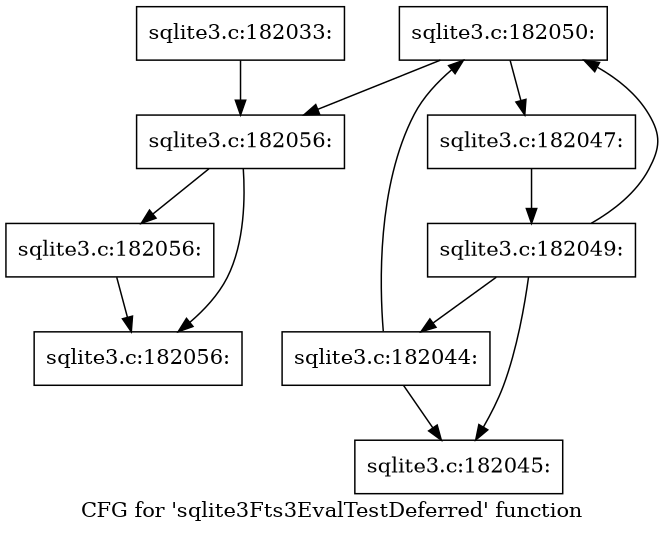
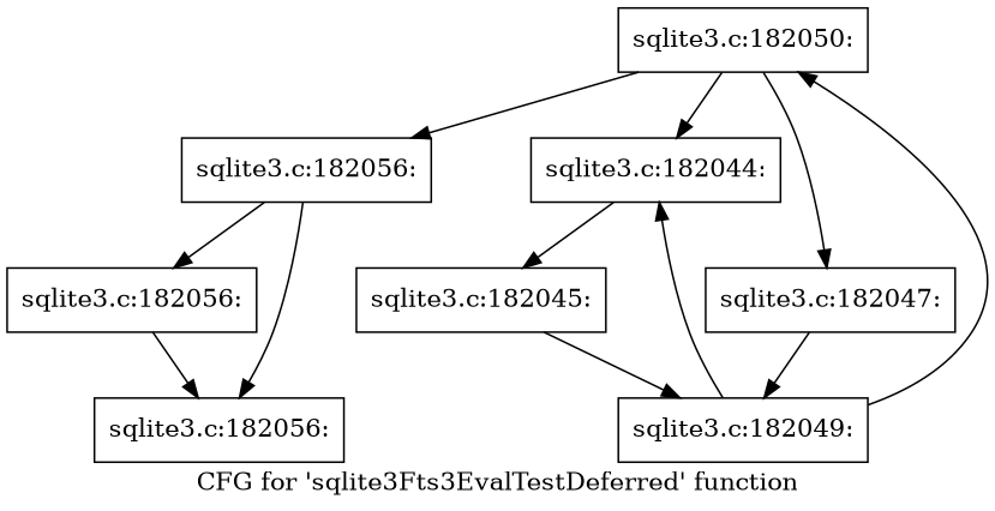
  digraph {
    label="CFG for 'sqlite3Fts3EvalTestDeferred' function"
    node [shape=record]
-   n1 [label="{sqlite3.c:182033:}"]
    n2 [label="{sqlite3.c:182056:}"]
    n3 [label="{sqlite3.c:182044:}"]
    n4 [label="{sqlite3.c:182045:}"]
    n5 [label="{sqlite3.c:182050:}"]
    n6 [label="{sqlite3.c:182056:}"]
    n7 [label="{sqlite3.c:182056:}"]
    n8 [label="{sqlite3.c:182049:}"]
    n9 [label="{sqlite3.c:182047:}"]
-   n1 -> n2
    n2 -> n6
    n2 -> n7
    n3 -> n4
-   n3 -> n5
-   n8 -> n4
+   n5 -> n3
+   n4 -> n8
    n5 -> n2
    n5 -> n9
    n6 -> n7
    n8 -> n3
    n8 -> n5
    n9 -> n8
  }
